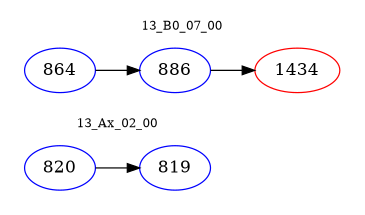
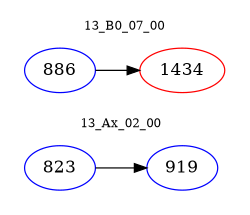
  digraph {
    rankdir=LR
    node [color=blue]
    edge [color=black]
-   n1 [label=820]
-   n2 [label=819]
-   n3 [label=864]
+   n1 [label=823]
+   n2 [label=919]
    n4 [label=886]
    n5 [color=red label=1434]
    subgraph cluster_1 {
      color=white
      fontsize=10
      label="13_Ax_02_00"
      n1
      n2
    }
    subgraph cluster_2 {
      color=white
      fontsize=10
      label="13_B0_07_00"
-     n3
      n4
      n5
    }
    n1 -> n2
-   n3 -> n4
    n4 -> n5
  }
